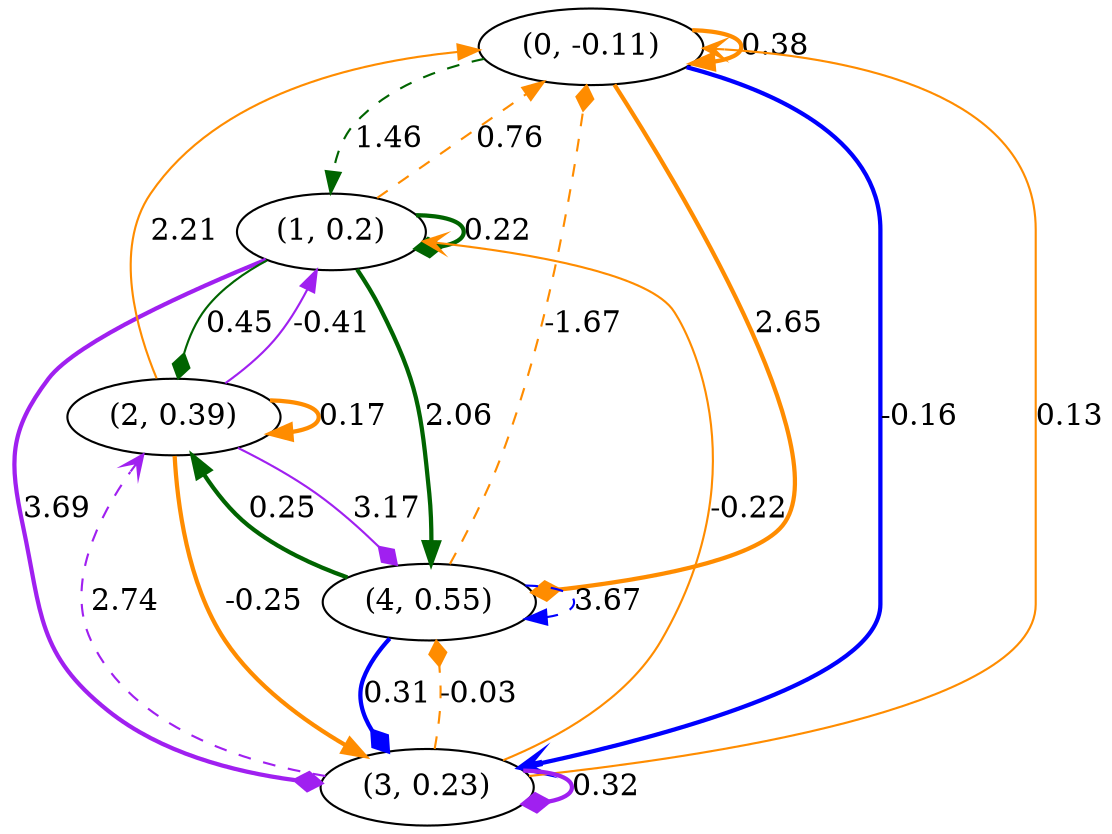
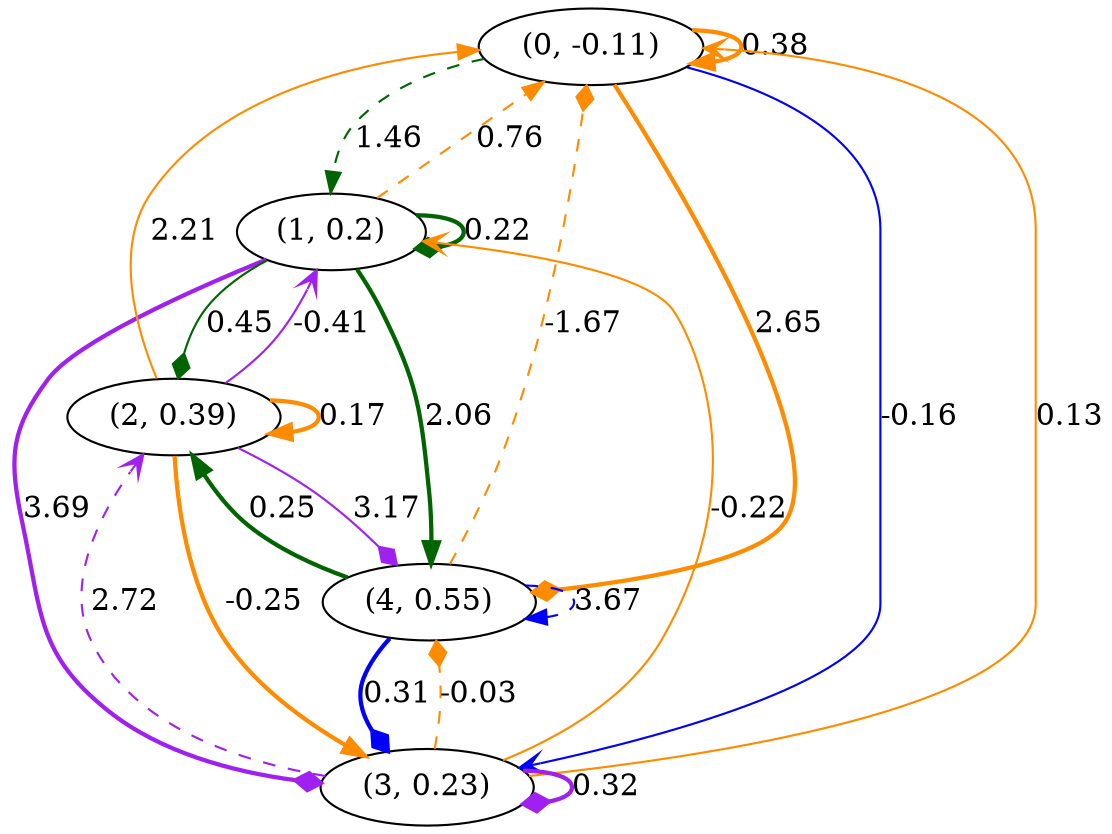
  digraph {
    edge [arrowhead=normal color=darkorange style=bold]
    n1 [label="(0, -0.11)"]
    n2 [label="(1, 0.2)"]
    n3 [label="(3, 0.23)"]
    n4 [label="(4, 0.55)"]
    n5 [label="(2, 0.39)"]
    n1 -> n1 [label=0.38]
    n1 -> n2 [color=darkgreen label=1.46 style=dashed]
-   n1 -> n3 [arrowhead=vee color=blue label=-0.16]
+   n1 -> n3 [arrowhead=vee color=blue label=-0.16 style=solid]
    n1 -> n4 [arrowhead=diamond label=2.65]
    n2 -> n1 [label=0.76 style=dashed]
    n2 -> n2 [arrowhead=diamond color=darkgreen label=0.22]
    n2 -> n3 [arrowhead=diamond color=purple label=3.69]
    n2 -> n4 [color=darkgreen label=2.06]
    n2 -> n5 [arrowhead=diamond color=darkgreen label=0.45 style=solid]
    n3 -> n1 [arrowhead=vee label=0.13 style=solid]
    n3 -> n2 [arrowhead=vee label=-0.22 style=solid]
    n3 -> n3 [arrowhead=diamond color=purple label=0.32]
    n3 -> n4 [arrowhead=diamond label=-0.03 style=dashed]
-   n3 -> n5 [arrowhead=vee color=purple label=2.74 style=dashed]
+   n3 -> n5 [arrowhead=vee color=purple label=2.72 style=dashed]
    n4 -> n1 [arrowhead=diamond label=-1.67 style=dashed]
    n4 -> n3 [arrowhead=diamond color=blue label=0.31]
    n4 -> n4 [color=blue label=3.67 style=dashed]
    n4 -> n5 [color=darkgreen label=0.25]
    n5 -> n1 [label=2.21 style=solid]
-   n5 -> n2 [color=purple label=-0.41 style=solid]
+   n5 -> n2 [arrowhead=vee color=purple label=-0.41 style=solid]
    n5 -> n3 [label=-0.25]
    n5 -> n4 [arrowhead=diamond color=purple label=3.17 style=solid]
    n5 -> n5 [label=0.17]
  }
